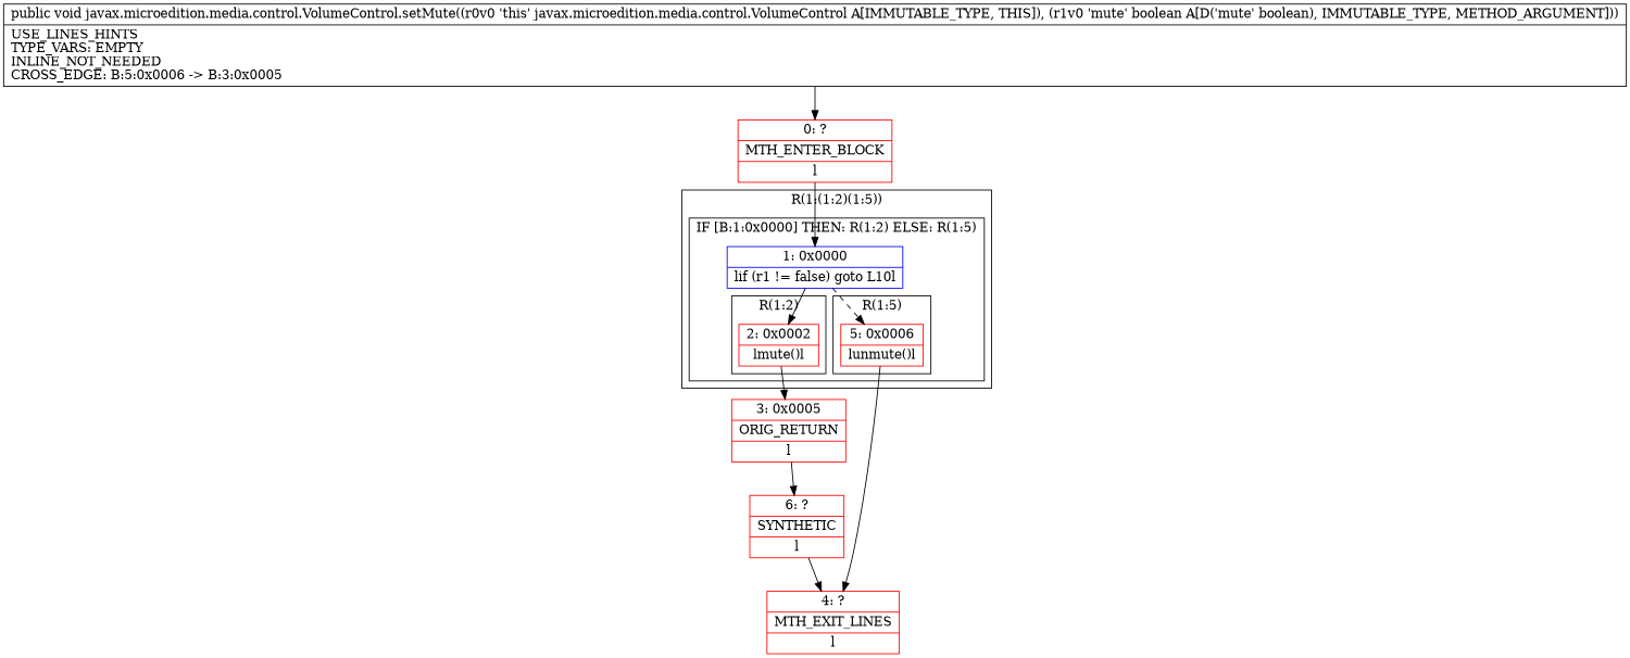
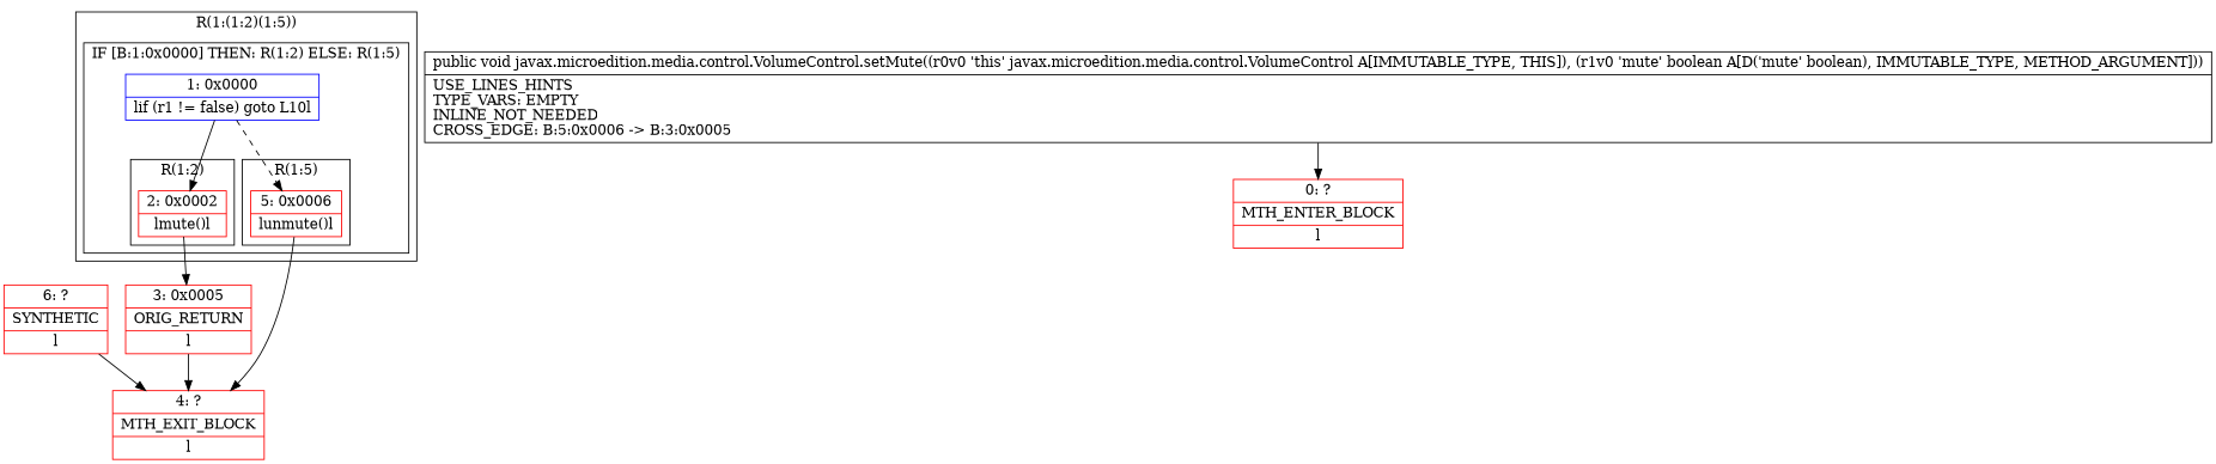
  digraph {
    node [color=red shape=record]
    n1 [label="{2\:\ 0x0002|lmute()l}"]
    n2 [label="{5\:\ 0x0006|lunmute()l}"]
    n3 [color=blue label="{1\:\ 0x0000|lif (r1 != false) goto L10l}"]
    n4 [label="{3\:\ 0x0005|ORIG_RETURN\l|l}"]
-   n5 [label="{4\:\ ?|MTH_EXIT_LINES\l|l}"]
+   n5 [label="{4\:\ ?|MTH_EXIT_BLOCK\l|l}"]
    n6 [label="{6\:\ ?|SYNTHETIC\l|l}"]
    n7 [label="{0\:\ ?|MTH_ENTER_BLOCK\l|l}"]
    n8 [label="{public void javax.microedition.media.control.VolumeControl.setMute((r0v0 'this' javax.microedition.media.control.VolumeControl A[IMMUTABLE_TYPE, THIS]), (r1v0 'mute' boolean A[D('mute' boolean), IMMUTABLE_TYPE, METHOD_ARGUMENT]))  | USE_LINES_HINTS\lTYPE_VARS: EMPTY\lINLINE_NOT_NEEDED\lCROSS_EDGE: B:5:0x0006 \-\> B:3:0x0005\l}" color=""]
    subgraph cluster_1 {
      label="R(1:(1:2)(1:5))"
      subgraph cluster_2 {
        label="IF [B:1:0x0000] THEN: R(1:2) ELSE: R(1:5)"
        n3
        subgraph cluster_3 {
          label="R(1:2)"
          n1
        }
        subgraph cluster_4 {
          label="R(1:5)"
          n2
        }
      }
    }
    n1 -> n4
    n2 -> n5
    n3 -> n1
    n3 -> n2 [style=dashed]
-   n4 -> n6
+   n4 -> n5
    n6 -> n5
-   n7 -> n3
    n8 -> n7
  }
